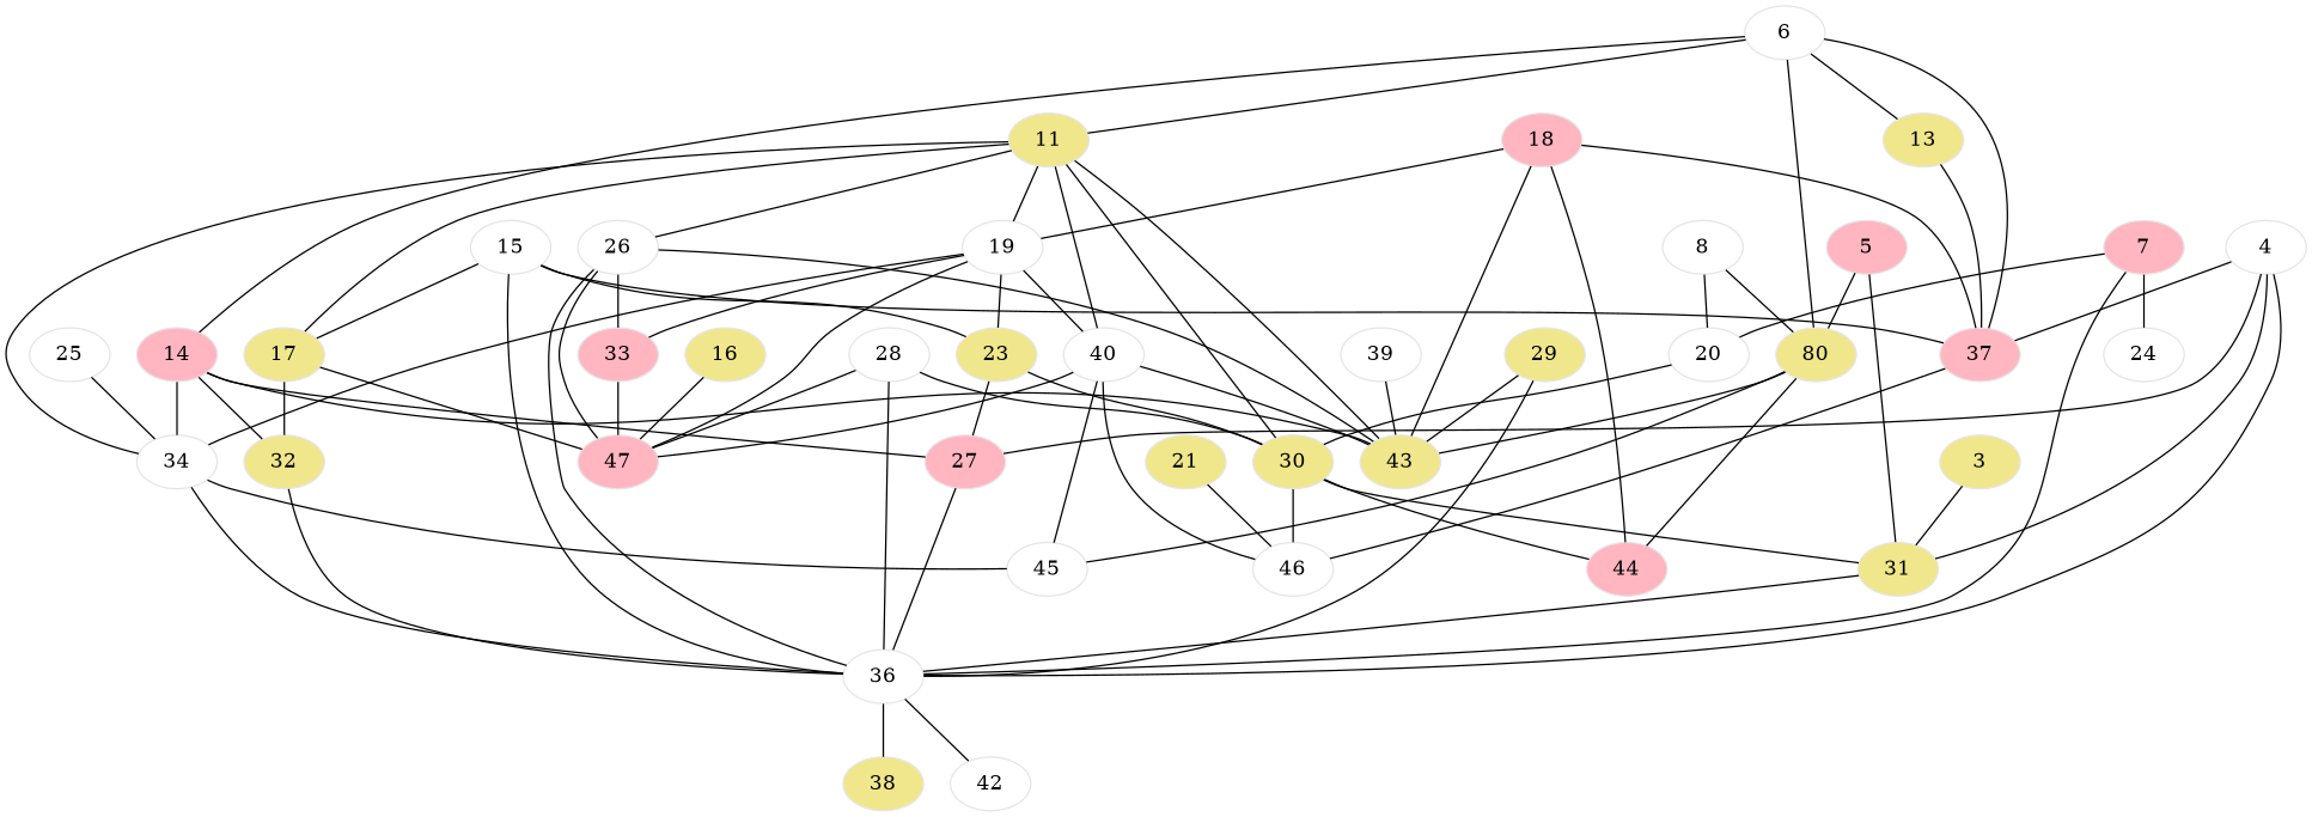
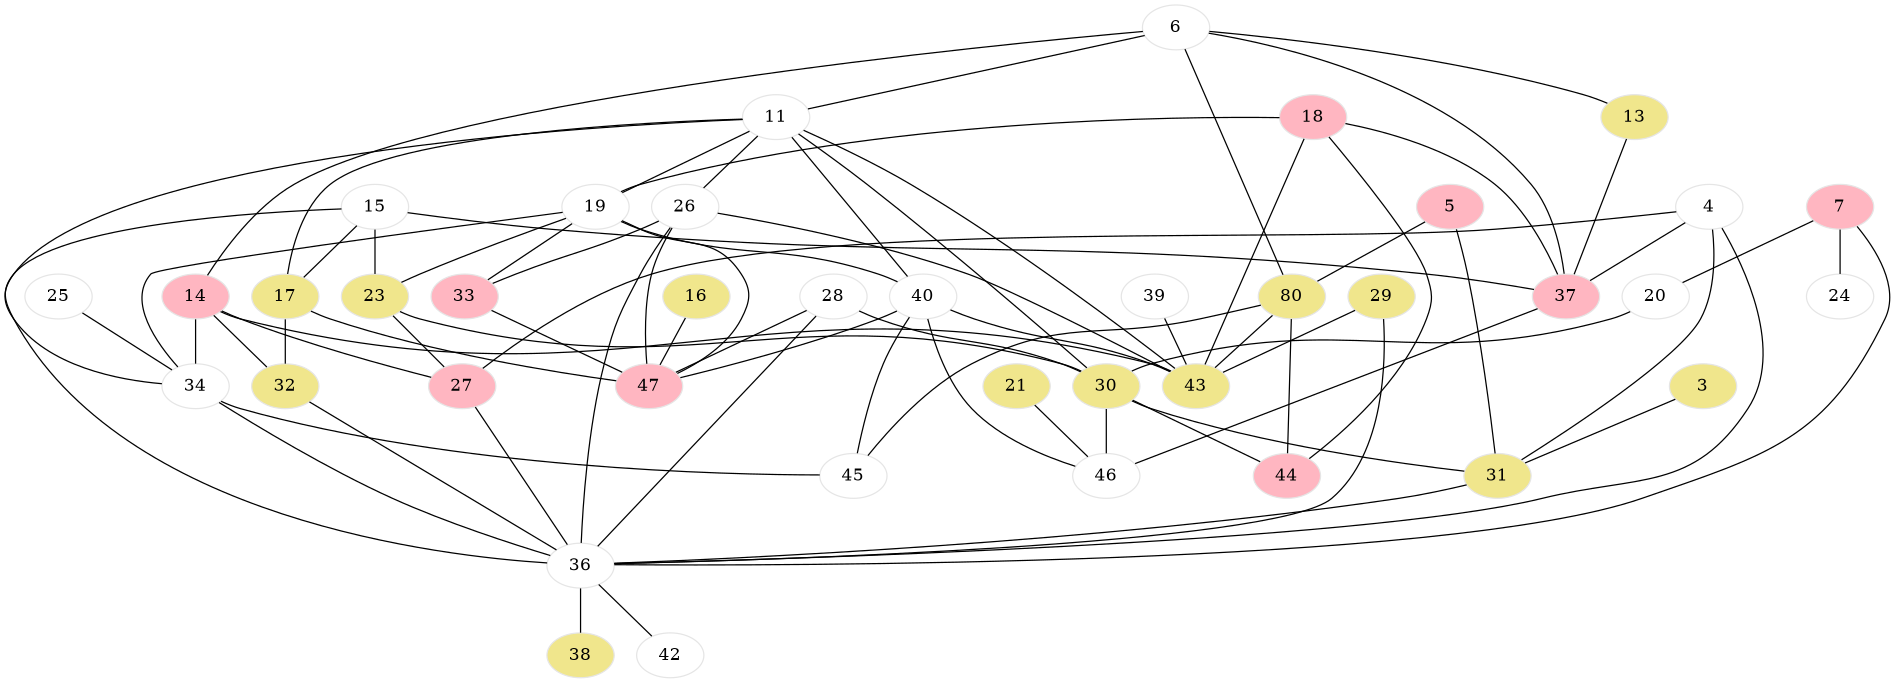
  graph {
    node [color=gray90 fillcolor=white style=filled]
    edge [weight=1.0]
    3 [fillcolor=khaki]
    31 [fillcolor=khaki]
    36
    4
    27 [fillcolor=lightpink]
    37 [fillcolor=lightpink]
    34
    45
    38 [fillcolor=khaki]
    42
    46
    5 [fillcolor=lightpink]
    n13 [fillcolor=khaki label=80]
    43 [fillcolor=khaki]
    44 [fillcolor=lightpink]
    6
-   11 [fillcolor=khaki]
+   11
    13 [fillcolor=khaki]
    14 [fillcolor=lightpink]
    17 [fillcolor=khaki]
    19
    26
    30 [fillcolor=khaki]
    40
    32 [fillcolor=khaki]
    7 [fillcolor=lightpink]
    20
    24
-   8
    47 [fillcolor=lightpink]
    23 [fillcolor=khaki]
    33 [fillcolor=lightpink]
    15
    16 [fillcolor=khaki]
    18 [fillcolor=lightpink]
    21 [fillcolor=khaki]
    25
    28
    29 [fillcolor=khaki]
    39
    3 -- 31
    31 -- 36
    36 -- 38 [weight=2.0]
    36 -- 42
    4 -- 31
    4 -- 36
    4 -- 27
    4 -- 37
    27 -- 36
    37 -- 46
    34 -- 36 [weight=2.0]
    34 -- 45
    5 -- 31
    5 -- n13
    n13 -- 45
    n13 -- 43
    n13 -- 44
    6 -- 37
    6 -- n13
    6 -- 11
    6 -- 13
    6 -- 14
    11 -- 34
    11 -- 43
    11 -- 17
    11 -- 19
    11 -- 26
    11 -- 30
    11 -- 40
    13 -- 37
    14 -- 27
    14 -- 34
    14 -- 43 [weight=2.0]
    14 -- 32
    17 -- 32
    17 -- 47 [weight=2.0]
    19 -- 34
    19 -- 40 [weight=2.0]
    19 -- 47
    19 -- 23
    19 -- 33
    26 -- 36
    26 -- 43
    26 -- 47 [weight=2.0]
    26 -- 33
    30 -- 31
    30 -- 46 [weight=2.0]
    30 -- 44
    40 -- 45
    40 -- 46
    40 -- 43
    40 -- 47
    32 -- 36
    7 -- 36
    7 -- 20
    7 -- 24
    20 -- 30
-   8 -- n13
-   8 -- 20
    23 -- 27
    23 -- 30
    33 -- 47
    15 -- 36
    15 -- 37 [weight=2.0]
    15 -- 17
    15 -- 23
    16 -- 47
    18 -- 37
    18 -- 43
    18 -- 44
    18 -- 19
    21 -- 46
    25 -- 34
    28 -- 36
    28 -- 30
    28 -- 47
    29 -- 36
    29 -- 43
    39 -- 43
  }
